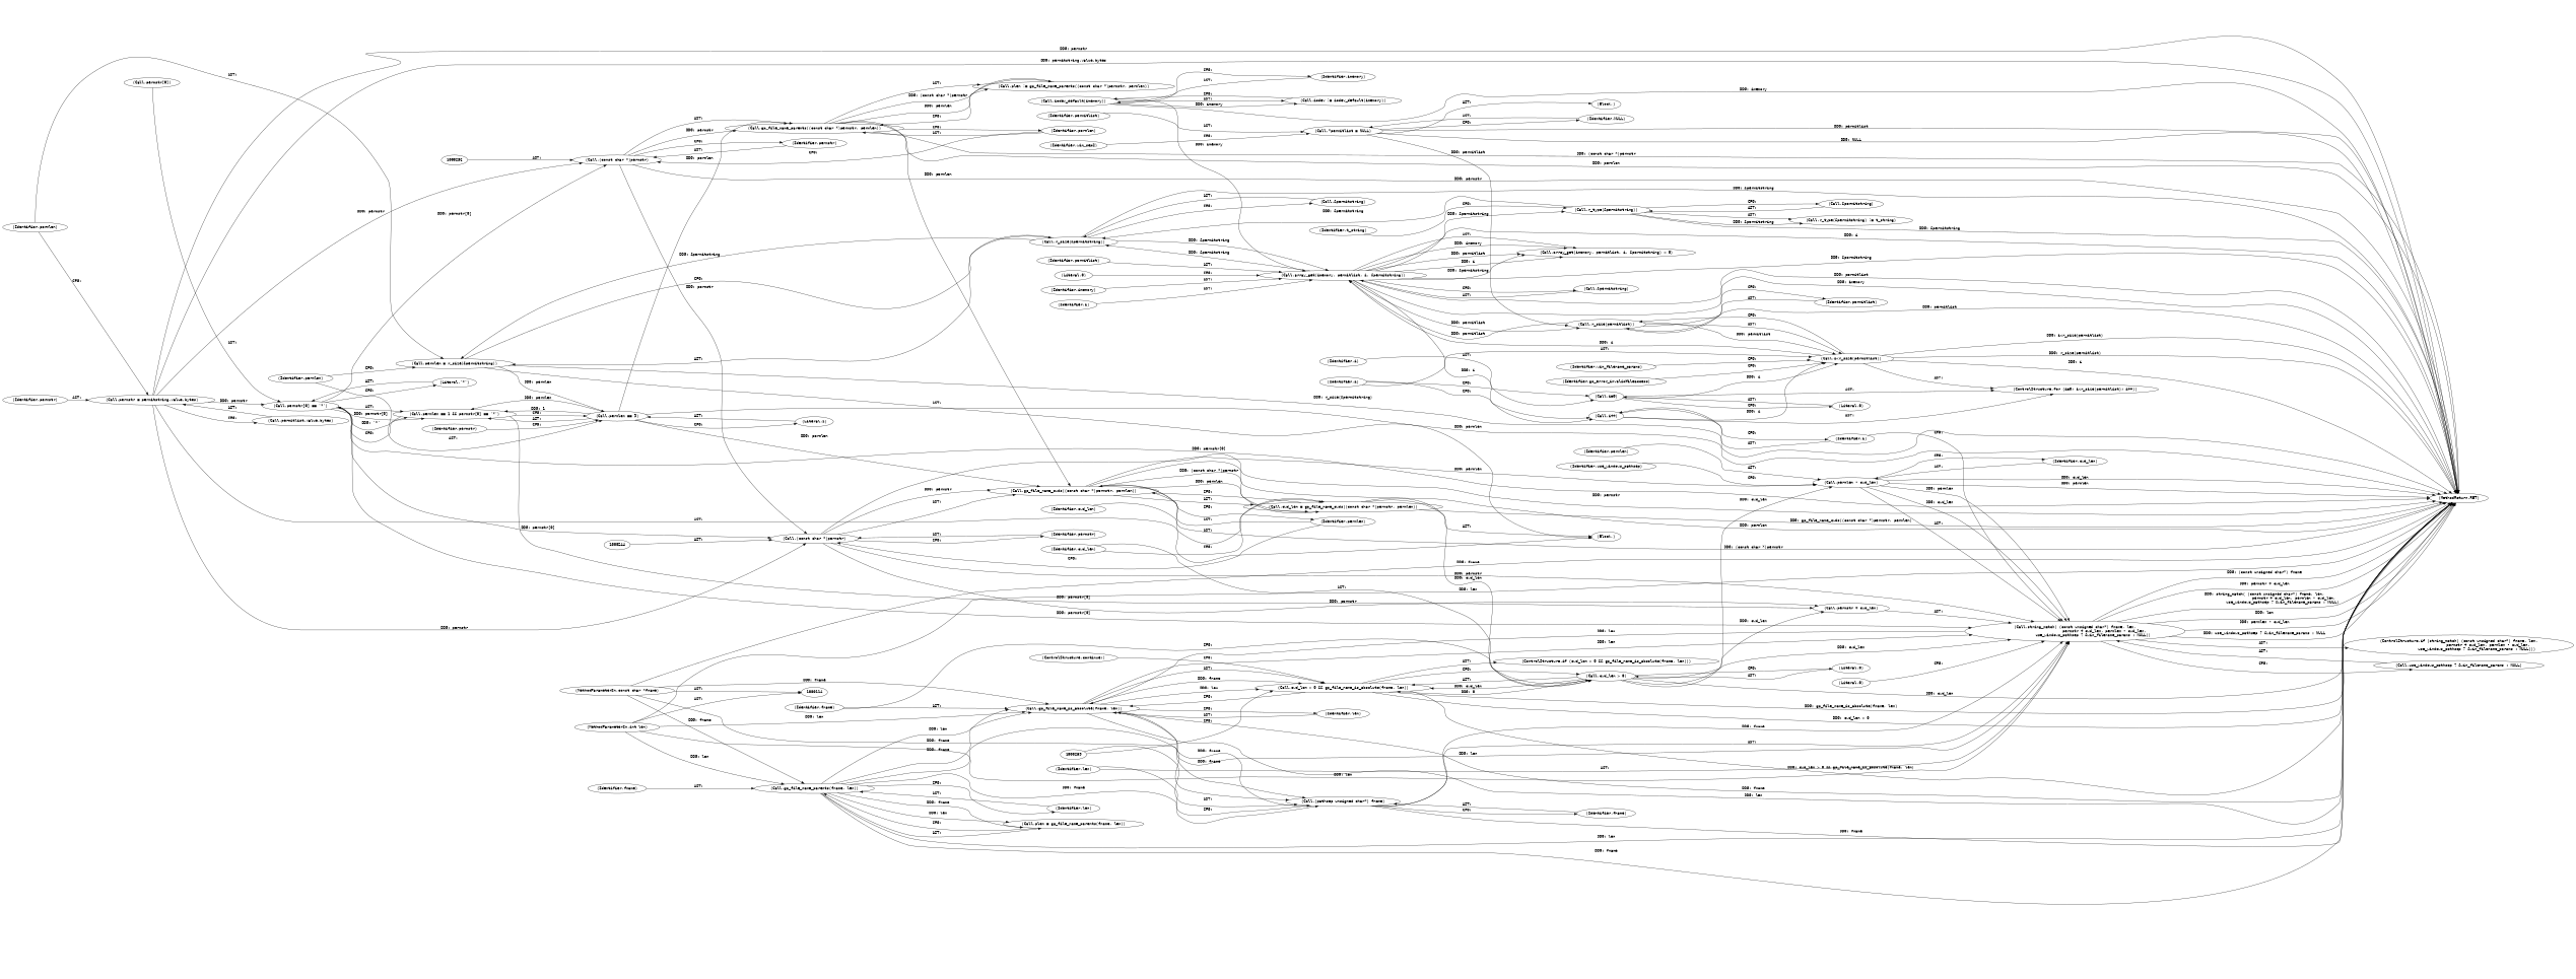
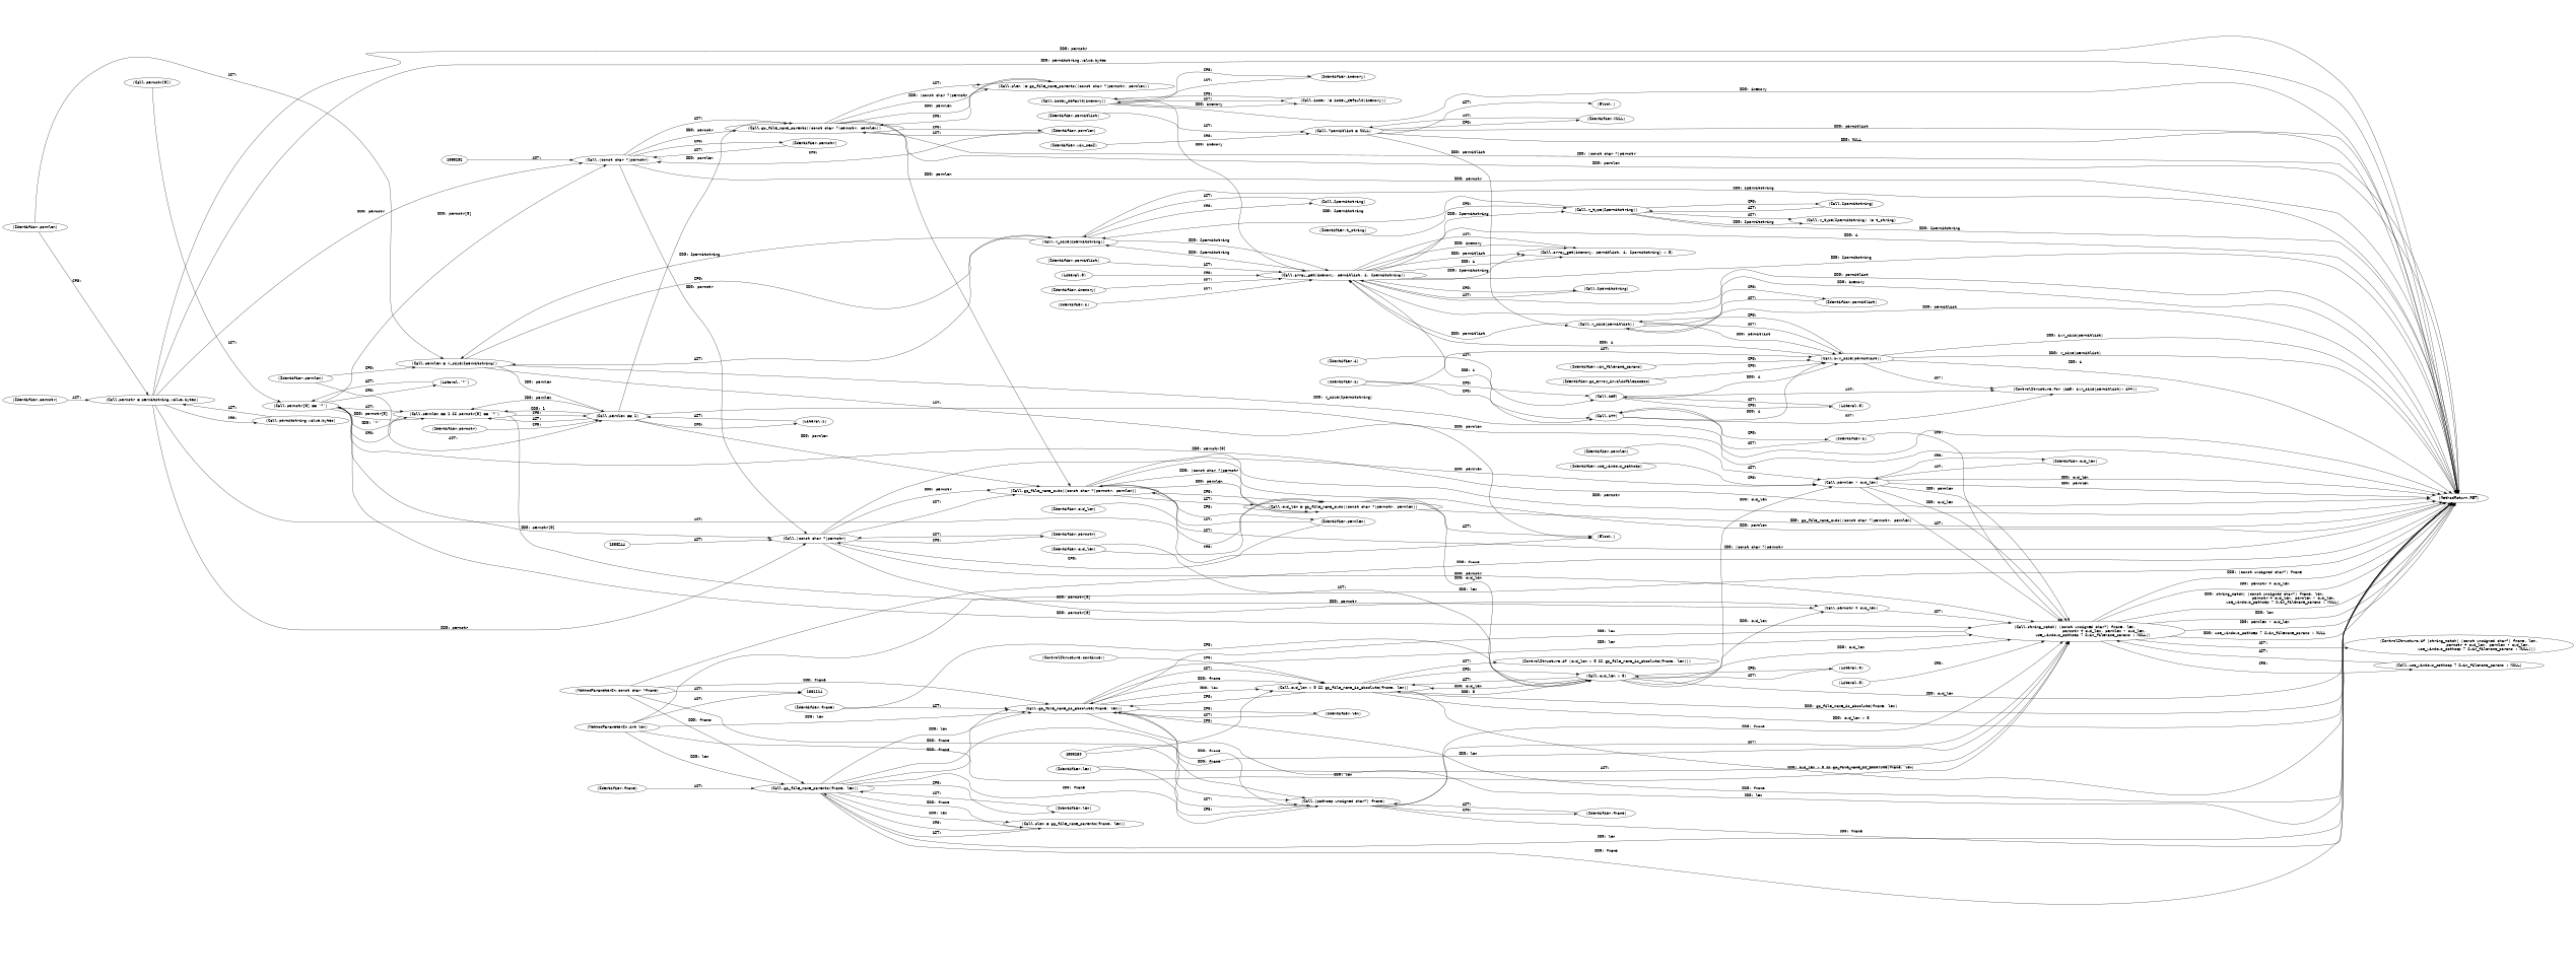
  digraph {
    fontname="DejaVu Sans Mono"
    rankdir=LR
    node [fontname="DejaVu Sans Mono"]
    edge [fontname="DejaVu Sans Mono"]
    n1 [label="(Call,gp_file_name_is_absolute(fname, len))"]
    n2 [label="(Call,(pathsep unsigned char*) fname)"]
    n3 [label="(Call,string_match( (const unsigned char*) fname, len,\n                          permstr + cwd_len, permlen - cwd_len,\n                use_windows_pathsep ? &win_filename_params : NULL))"]
    n4 [label="(Call,cwd_len > 0 && gp_file_name_is_absolute(fname, len))"]
    n5 [label="(Identifier,len)"]
    n6 [label="(MethodReturn,RET)"]
    n7 [label="(Identifier,fname)"]
    n8 [label="(Call,use_windows_pathsep ? &win_filename_params : NULL)"]
    n9 [label="(ControlStructure,if (string_match( (const unsigned char*) fname, len,\n                          permstr + cwd_len, permlen - cwd_len,\n                use_windows_pathsep ? &win_filename_params : NULL)))"]
    n10 [label="(Call,cwd_len > 0)"]
    n11 [label="(ControlStructure,if (cwd_len > 0 && gp_file_name_is_absolute(fname, len)))"]
    n12 [label="(Call,gp_file_name_parents(fname, len))"]
    n13 [label="(Call,plen = gp_file_name_parents(fname, len))"]
    n14 [label="(Identifier,len)"]
    n15 [label="(MethodParameterIn,const char *fname)"]
-   1000114
+   1000114 [label=1001114]
    n17 [label="(MethodParameterIn,int len)"]
    n18 [label="(Call,permstr[0] == '*')"]
    n19 [label="(Call,(const char *)permstr)"]
    n20 [label="(Call,(const char *)permstr)"]
    n21 [label="(Call,permlen == 1 && permstr[0] == '*')"]
    n22 [label="(Literal,'*')"]
    n23 [label="(Call,permstr + cwd_len)"]
    n24 [label="(Call,gp_file_name_cwds((const char *)permstr, permlen))"]
    n25 [label="(Identifier,permstr)"]
    n26 [label="(Call,gp_file_name_parents((const char *)permstr, permlen))"]
    n27 [label="(Identifier,permstr)"]
-   n28 [label="(Call,permlen == 9)"]
+   n28 [label="(Call,permlen == 1)"]
    n29 [label="(Call,permstr = permitstring.value.bytes)"]
-   n30 [label="(Call,permitlist.value.bytes)"]
+   n30 [label="(Call,permitstring.value.bytes)"]
    n31 [label="(Block,)"]
    n32 [label="(Call,permlen - cwd_len)"]
    n33 [label="(Call,cwd_len = gp_file_name_cwds((const char *)permstr, permlen))"]
    n34 [label="(Identifier,permlen)"]
    n35 [label="(Call,plen != gp_file_name_parents((const char *)permstr, permlen))"]
    n36 [label="(Identifier,permlen)"]
    n37 [label="(Literal,0)"]
    n38 [label="(Identifier,cwd_len)"]
    n39 [label="(Literal,1)"]
    n40 [label="(Call,permlen = r_size(&permitstring))"]
    n41 [label="(Call,r_size(&permitstring))"]
    n42 [label="(Call,array_get(imemory, permitlist, i, &permitstring))"]
    n43 [label="(Call,&permitstring)"]
    n44 [label="(Call,r_size(permitlist))"]
    n45 [label="(Call,i++)"]
    n46 [label="(Call,r_type(&permitstring))"]
    n47 [label="(Call,&permitstring)"]
    n48 [label="(Call,array_get(imemory, permitlist, i, &permitstring) < 0)"]
    n49 [label="(Call,i<r_size(permitlist))"]
    n50 [label="(Identifier,permitlist)"]
    n51 [label="(ControlStructure,for (i=0; i<r_size(permitlist); i++))"]
    n52 [label="(Identifier,i)"]
    n53 [label="(Call,&permitstring)"]
    n54 [label="(Call,r_type(&permitstring) != t_string)"]
    n55 [label="(Call,iodev_default(imemory))"]
    n56 [label="(Call,iodev != iodev_default(imemory))"]
    n57 [label="(Identifier,imemory)"]
    n58 [label="(Call,*permitlist = NULL)"]
    n59 [label="(Block,)"]
    n60 [label="(Identifier,NULL)"]
    n61 [label="(Call,i=0)"]
    n62 [label="(Literal,0)"]
    n63 [label="(Identifier,permlen)"]
    n64 [label="(Identifier,gs_error_invalidfileaccess)"]
    n65 [label="(Identifier,permstr)"]
    n66 [label="(Identifier,imemory)"]
    n67 [label="(Identifier,permitlist)"]
    n68 [label="(Identifier,i)"]
    n69 [label="(Identifier,fname)"]
    n70 [label="(Identifier,permlen)"]
    n71 [label="(Identifier,i)"]
    n72 [label="(Identifier,cwd_len)"]
    n73 [label="(Identifier,permstr)"]
    n74 [label="(Call,permstr[0])"]
    n75 [label="(ControlStructure,continue;)"]
    n76 [label="(Identifier,i)"]
    n77 [label="(Identifier,win_sep2)"]
    n78 [label="(Literal,0)"]
    n79 [label="(Identifier,permitlist)"]
    n80 [label="(Identifier,cwd_len)"]
    n81 [label="(Identifier,win_filename_params)"]
    n82 [label="(Identifier,t_string)"]
    n83 [label="(Identifier,use_windows_pathsep)"]
    n84 [label="(Identifier,len)"]
    n85 [label="(Literal,0)"]
    n86 [label="(Identifier,fname)"]
    n87 [label="(Identifier,permlen)"]
    1000259
    1000244
    1000236
    n1 -> n2 [label="DDG: fname"]
    n1 -> n3 [label="DDG: len"]
    n1 -> n4 [label="AST: "]
    n1 -> n4 [label="DDG: fname"]
    n1 -> n4 [label="DDG: len"]
    n1 -> n5 [label="CFG: "]
    n1 -> n6 [label="DDG: fname"]
    n1 -> n6 [label="DDG: len"]
    n2 -> n1 [label="DDG: fname"]
    n2 -> n3 [label="AST: "]
    n2 -> n3 [label="DDG: fname"]
    n2 -> n6 [label="DDG: fname"]
    n2 -> n7 [label="CFG: "]
    n3 -> n1 [label="DDG: len"]
    n3 -> n6 [label="DDG: permlen - cwd_len"]
    n3 -> n6 [label="DDG: use_windows_pathsep ? &win_filename_params : NULL"]
    n3 -> n6 [label="DDG: (const unsigned char*) fname"]
    n3 -> n6 [label="DDG: permstr + cwd_len"]
    n3 -> n6 [label="DDG: string_match( (const unsigned char*) fname, len,\n                          permstr + cwd_len, permlen - cwd_len,\n                use_windows_pathsep ? &win_filename_params : NULL)"]
    n3 -> n6 [label="DDG: len"]
    n3 -> n8 [label="CFG: "]
    n3 -> n9 [label="AST: "]
    n4 -> n1 [label="CFG: "]
    n4 -> n6 [label="DDG: cwd_len > 0 && gp_file_name_is_absolute(fname, len)"]
    n4 -> n6 [label="DDG: gp_file_name_is_absolute(fname, len)"]
    n4 -> n6 [label="DDG: cwd_len > 0"]
    n4 -> n10 [label="CFG: "]
    n4 -> n11 [label="AST: "]
    n5 -> n1 [label="AST: "]
    n7 -> n2 [label="AST: "]
    n8 -> n3 [label="AST: "]
    n10 -> n3 [label="DDG: cwd_len"]
    n10 -> n4 [label="AST: "]
    n10 -> n4 [label="DDG: cwd_len"]
    n10 -> n4 [label="DDG: 0"]
    n10 -> n6 [label="DDG: cwd_len"]
    n10 -> n23 [label="DDG: cwd_len"]
    n10 -> n32 [label="DDG: cwd_len"]
    n10 -> n37 [label="CFG: "]
    n12 -> n1 [label="DDG: fname"]
    n12 -> n1 [label="DDG: len"]
    n12 -> n2 [label="DDG: fname"]
    n12 -> n3 [label="DDG: len"]
    n12 -> n6 [label="DDG: len"]
    n12 -> n6 [label="DDG: fname"]
    n12 -> n13 [label="AST: "]
    n12 -> n13 [label="DDG: fname"]
    n12 -> n13 [label="DDG: len"]
    n12 -> n14 [label="CFG: "]
    n13 -> n12 [label="CFG: "]
    n14 -> n12 [label="AST: "]
    n15 -> n1 [label="DDG: fname"]
    n15 -> n2 [label="DDG: fname"]
    n15 -> n6 [label="DDG: fname"]
    n15 -> n12 [label="DDG: fname"]
    n15 -> 1000114 [label="AST: "]
    n17 -> n1 [label="DDG: len"]
    n17 -> n3 [label="DDG: len"]
    n17 -> n6 [label="DDG: len"]
    n17 -> n12 [label="DDG: len"]
    n17 -> 1000114 [label="AST: "]
    n18 -> n3 [label="DDG: permstr[0]"]
    n18 -> n6 [label="DDG: permstr[0]"]
    n18 -> n19 [label="DDG: permstr[0]"]
    n18 -> n20 [label="DDG: permstr[0]"]
    n18 -> n21 [label="AST: "]
    n18 -> n21 [label="DDG: permstr[0]"]
    n18 -> n21 [label="DDG: '*'"]
    n18 -> n22 [label="CFG: "]
    n19 -> n3 [label="DDG: permstr"]
    n19 -> n6 [label="DDG: permstr"]
    n19 -> n23 [label="DDG: permstr"]
    n19 -> n24 [label="AST: "]
    n19 -> n24 [label="DDG: permstr"]
    n19 -> n25 [label="CFG: "]
    n20 -> n6 [label="DDG: permstr"]
    n20 -> n19 [label="DDG: permstr"]
    n20 -> n26 [label="AST: "]
    n20 -> n26 [label="DDG: permstr"]
    n20 -> n27 [label="CFG: "]
    n21 -> n18 [label="CFG: "]
    n21 -> n23 [label="DDG: permstr[0]"]
    n21 -> n28 [label="CFG: "]
    n22 -> n18 [label="AST: "]
    n23 -> n3 [label="AST: "]
    n24 -> n6 [label="DDG: permlen"]
    n24 -> n6 [label="DDG: (const char *)permstr"]
    n24 -> n32 [label="DDG: permlen"]
    n24 -> n33 [label="AST: "]
    n24 -> n33 [label="DDG: (const char *)permstr"]
    n24 -> n33 [label="DDG: permlen"]
    n24 -> n34 [label="CFG: "]
    n25 -> n19 [label="AST: "]
    n26 -> n6 [label="DDG: (const char *)permstr"]
    n26 -> n6 [label="DDG: permlen"]
    n26 -> n24 [label="DDG: permlen"]
    n26 -> n35 [label="AST: "]
    n26 -> n35 [label="DDG: (const char *)permstr"]
    n26 -> n35 [label="DDG: permlen"]
    n26 -> n36 [label="CFG: "]
    n27 -> n20 [label="AST: "]
    n28 -> n6 [label="DDG: permlen"]
    n28 -> n21 [label="AST: "]
    n28 -> n21 [label="DDG: permlen"]
    n28 -> n21 [label="DDG: 1"]
    n28 -> n24 [label="DDG: permlen"]
    n28 -> n26 [label="DDG: permlen"]
    n28 -> n39 [label="CFG: "]
    n29 -> n6 [label="DDG: permitstring.value.bytes"]
    n29 -> n6 [label="DDG: permstr"]
-   n29 -> n18 [label="DDG: permstr"]
    n29 -> n19 [label="DDG: permstr"]
    n29 -> n20 [label="DDG: permstr"]
    n29 -> n30 [label="CFG: "]
    n29 -> n31 [label="AST: "]
    n30 -> n29 [label="AST: "]
    n32 -> n3 [label="AST: "]
    n32 -> n3 [label="DDG: permlen"]
    n32 -> n3 [label="DDG: cwd_len"]
    n32 -> n6 [label="DDG: cwd_len"]
    n32 -> n6 [label="DDG: permlen"]
    n32 -> n38 [label="CFG: "]
    n33 -> n6 [label="DDG: gp_file_name_cwds((const char *)permstr, permlen)"]
    n33 -> n10 [label="DDG: cwd_len"]
    n33 -> n24 [label="CFG: "]
    n33 -> n31 [label="AST: "]
    n34 -> n19 [label="CFG: "]
    n34 -> n24 [label="AST: "]
    n35 -> n26 [label="CFG: "]
    n36 -> n20 [label="CFG: "]
    n36 -> n26 [label="AST: "]
    n37 -> n10 [label="AST: "]
    n38 -> n32 [label="AST: "]
    n39 -> n28 [label="AST: "]
    n40 -> n6 [label="DDG: r_size(&permitstring)"]
    n40 -> n28 [label="DDG: permlen"]
    n40 -> n31 [label="AST: "]
    n40 -> n41 [label="CFG: "]
    n41 -> n6 [label="DDG: &permitstring"]
    n41 -> n40 [label="AST: "]
    n41 -> n40 [label="DDG: &permitstring"]
    n41 -> n42 [label="DDG: &permitstring"]
    n41 -> n43 [label="CFG: "]
    n42 -> n6 [label="DDG: &permitstring"]
    n42 -> n6 [label="DDG: imemory"]
    n42 -> n6 [label="DDG: i"]
    n42 -> n6 [label="DDG: permitlist"]
    n42 -> n41 [label="DDG: &permitstring"]
-   n42 -> n44 [label="DDG: permitlist"]
    n42 -> n45 [label="DDG: i"]
    n42 -> n46 [label="DDG: &permitstring"]
    n42 -> n47 [label="CFG: "]
    n42 -> n48 [label="AST: "]
    n42 -> n48 [label="DDG: imemory"]
    n42 -> n48 [label="DDG: permitlist"]
    n42 -> n48 [label="DDG: i"]
    n42 -> n48 [label="DDG: &permitstring"]
    n43 -> n41 [label="AST: "]
    n44 -> n6 [label="DDG: permitlist"]
    n44 -> n42 [label="DDG: permitlist"]
    n44 -> n49 [label="AST: "]
    n44 -> n49 [label="DDG: permitlist"]
    n44 -> n50 [label="CFG: "]
    n45 -> n49 [label="DDG: i"]
    n45 -> n51 [label="AST: "]
    n45 -> n52 [label="CFG: "]
    n46 -> n6 [label="DDG: &permitstring"]
    n46 -> n41 [label="DDG: &permitstring"]
    n46 -> n53 [label="CFG: "]
    n46 -> n54 [label="AST: "]
    n46 -> n54 [label="DDG: &permitstring"]
    n47 -> n42 [label="AST: "]
    n49 -> n6 [label="DDG: r_size(permitlist)"]
    n49 -> n6 [label="DDG: i"]
    n49 -> n6 [label="DDG: i<r_size(permitlist)"]
    n49 -> n42 [label="DDG: i"]
    n49 -> n44 [label="CFG: "]
    n49 -> n51 [label="AST: "]
    n50 -> n44 [label="AST: "]
    n52 -> n3 [label="CFG: "]
    n52 -> n45 [label="AST: "]
    n53 -> n46 [label="AST: "]
    n55 -> n6 [label="DDG: imemory"]
    n55 -> n42 [label="DDG: imemory"]
    n55 -> n56 [label="AST: "]
    n55 -> n56 [label="DDG: imemory"]
    n55 -> n57 [label="CFG: "]
    n56 -> n55 [label="CFG: "]
    n57 -> n55 [label="AST: "]
    n58 -> n6 [label="DDG: NULL"]
    n58 -> n6 [label="DDG: permitlist"]
    n58 -> n44 [label="DDG: permitlist"]
    n58 -> n59 [label="AST: "]
    n58 -> n60 [label="CFG: "]
    n60 -> n58 [label="AST: "]
    n61 -> n49 [label="DDG: i"]
    n61 -> n51 [label="AST: "]
    n61 -> n62 [label="CFG: "]
    n62 -> n61 [label="AST: "]
    n63 -> n28 [label="AST: "]
    n63 -> n40 [label="CFG: "]
    n64 -> n49 [label="CFG: "]
    n65 -> n29 [label="AST: "]
    n66 -> n42 [label="AST: "]
    n67 -> n58 [label="AST: "]
    n68 -> n42 [label="AST: "]
    n69 -> n1 [label="AST: "]
    n69 -> n10 [label="CFG: "]
    n70 -> n29 [label="CFG: "]
    n70 -> n40 [label="AST: "]
    n71 -> n45 [label="CFG: "]
    n71 -> n49 [label="AST: "]
    n71 -> n61 [label="CFG: "]
    n72 -> n10 [label="AST: "]
    n72 -> n33 [label="CFG: "]
    n73 -> n28 [label="CFG: "]
    n74 -> n18 [label="AST: "]
    n75 -> n4 [label="CFG: "]
    n76 -> n61 [label="AST: "]
    n77 -> n58 [label="CFG: "]
    n78 -> n3 [label="CFG: "]
    n79 -> n42 [label="AST: "]
    n80 -> n33 [label="AST: "]
    n81 -> n49 [label="CFG: "]
    n82 -> n46 [label="CFG: "]
    n83 -> n32 [label="CFG: "]
    n84 -> n2 [label="CFG: "]
    n84 -> n3 [label="AST: "]
    n85 -> n42 [label="CFG: "]
    n86 -> n12 [label="AST: "]
    n87 -> n32 [label="AST: "]
    1000259 -> n2 [label="AST: "]
    1000259 -> n4 [label="CFG: "]
    1000244 -> n19 [label="AST: "]
    1000236 -> n20 [label="AST: "]
  }
